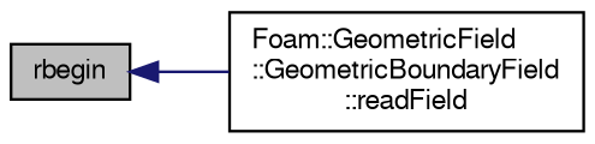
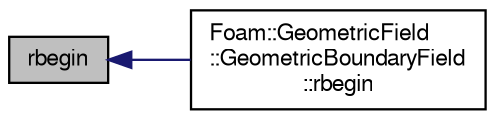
  digraph {
    rankdir=LR
    node [color=black fontname=FreeSans fontsize=10 shape=record]
    n1 [fillcolor=grey75 fontcolor=black height=0.2 label=rbegin style=filled width=0.4]
-   n2 [height=0.2 label="Foam::GeometricField\l::GeometricBoundaryField\l::readField" width=0.4]
+   n2 [height=0.2 label="Foam::GeometricField\l::GeometricBoundaryField\l::rbegin" width=0.4]
    n1 -> n2 [color=midnightblue dir=back fontname=FreeSans fontsize=10 labelfontname=FreeSans labelfontsize=10 style=solid]
  }
